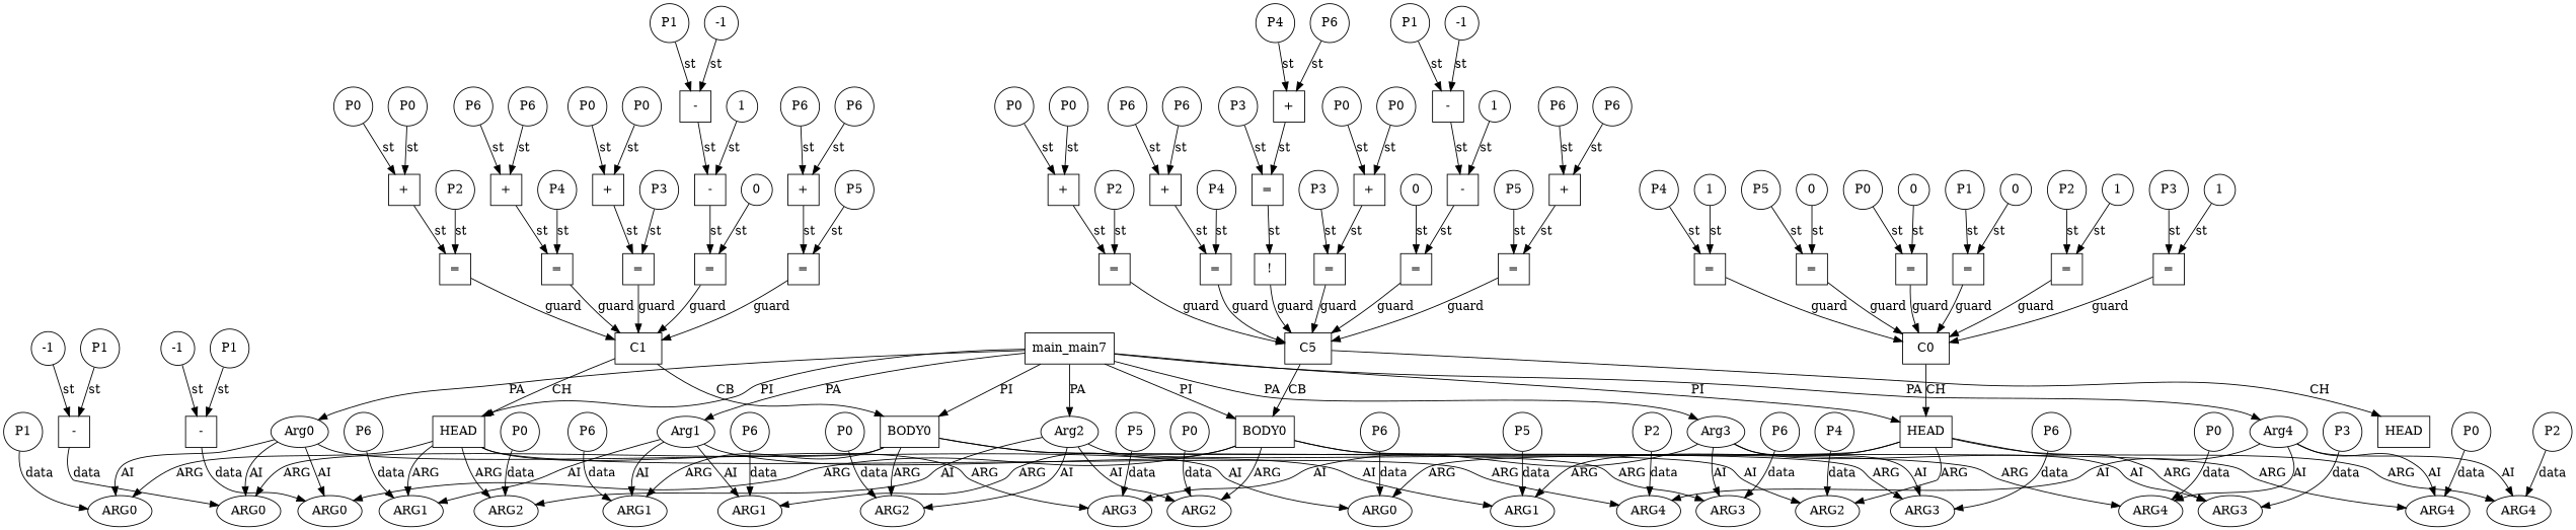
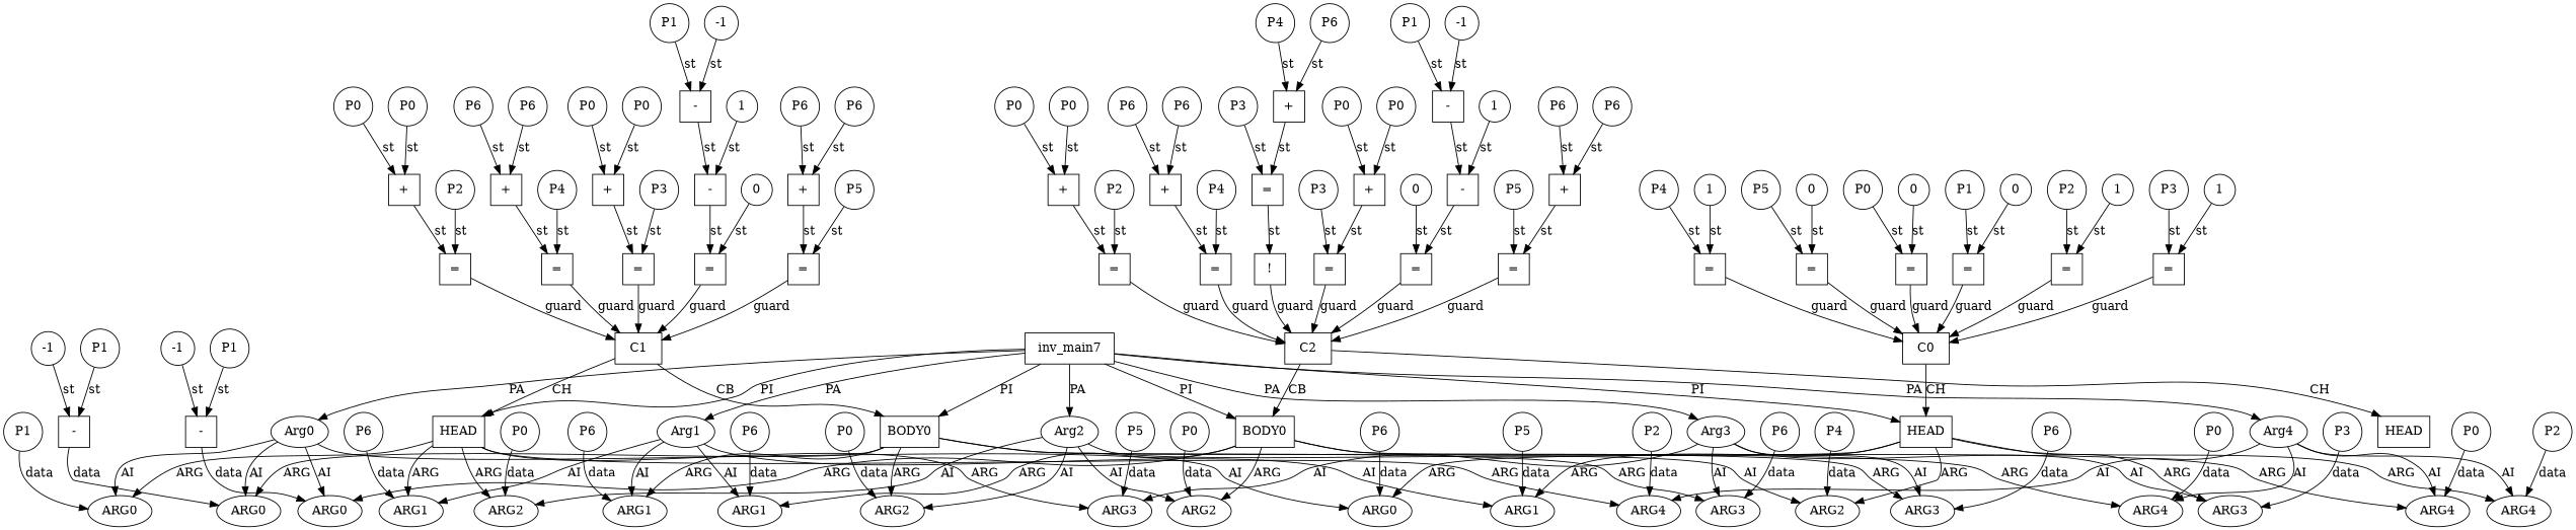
  digraph {
    node [shape=circle]
-   n1 [GNNNodeID=0 label=main_main7 nodeName=predicate_0 shape=box]
+   n1 [GNNNodeID=0 label=inv_main7 nodeName=predicate_0 shape=box]
    n2 [GNNNodeID=1 label=Arg0 nodeName=predicateArgument_0 shape=ellipse]
    n3 [GNNNodeID=2 label=Arg1 nodeName=predicateArgument_1 shape=ellipse]
    n4 [GNNNodeID=3 label=Arg2 nodeName=predicateArgument_2 shape=ellipse]
    n5 [GNNNodeID=4 label=Arg3 nodeName=predicateArgument_3 shape=ellipse]
    n6 [GNNNodeID=5 label=Arg4 nodeName=predicateArgument_4 shape=ellipse]
    n7 [GNNNodeID=26 label=HEAD nodeName=clauseHead_0 shape=box]
    n8 [GNNNodeID=65 label=HEAD nodeName=clauseHead_1 shape=box]
    n9 [GNNNodeID=76 label=BODY0 nodeName=clauseBody_0 shape=box]
    n10 [GNNNodeID=124 label=BODY0 nodeName=clauseBody_1 shape=box]
    n11 [GNNNodeID=27 label=ARG0 nodeName=clauseArgument_0 shape=ellipse]
    n12 [GNNNodeID=66 label=ARG0 nodeName=clauseArgument_5 shape=ellipse]
    n13 [GNNNodeID=77 label=ARG0 nodeName=clauseArgument_10 shape=ellipse]
    n14 [GNNNodeID=125 label=ARG0 nodeName=clauseArgument_15 shape=ellipse]
    n15 [GNNNodeID=29 label=ARG1 nodeName=clauseArgument_1 shape=ellipse]
    n16 [GNNNodeID=68 label=ARG1 nodeName=clauseArgument_6 shape=ellipse]
    n17 [GNNNodeID=81 label=ARG1 nodeName=clauseArgument_11 shape=ellipse]
    n18 [GNNNodeID=129 label=ARG1 nodeName=clauseArgument_16 shape=ellipse]
    n19 [GNNNodeID=31 label=ARG2 nodeName=clauseArgument_2 shape=ellipse]
    n20 [GNNNodeID=70 label=ARG2 nodeName=clauseArgument_7 shape=ellipse]
    n21 [GNNNodeID=83 label=ARG2 nodeName=clauseArgument_12 shape=ellipse]
    n22 [GNNNodeID=131 label=ARG2 nodeName=clauseArgument_17 shape=ellipse]
    n23 [GNNNodeID=33 label=ARG3 nodeName=clauseArgument_3 shape=ellipse]
    n24 [GNNNodeID=72 label=ARG3 nodeName=clauseArgument_8 shape=ellipse]
    n25 [GNNNodeID=85 label=ARG3 nodeName=clauseArgument_13 shape=ellipse]
    n26 [GNNNodeID=133 label=ARG3 nodeName=clauseArgument_18 shape=ellipse]
    n27 [GNNNodeID=35 label=ARG4 nodeName=clauseArgument_4 shape=ellipse]
    n28 [GNNNodeID=74 label=ARG4 nodeName=clauseArgument_9 shape=ellipse]
    n29 [GNNNodeID=87 label=ARG4 nodeName=clauseArgument_14 shape=ellipse]
    n30 [GNNNodeID=135 label=ARG4 nodeName=clauseArgument_19 shape=ellipse]
    n31 [GNNNodeID=123 label=HEAD nodeName=clauseHead_2 shape=box]
    n32 [GNNNodeID=7 label=C0 nodeName=clause_0 shape=box]
    n33 [GNNNodeID=8 label="=" nodeName="=_8" shape=square]
    n34 [GNNNodeID=9 label=0 nodeName="0_9"]
    n35 [GNNNodeID=10 label=P0 nodeName=P0_10]
    n36 [GNNNodeID=11 label="=" nodeName="=_11" shape=square]
    n37 [GNNNodeID=12 label=0 nodeName="0_12"]
    n38 [GNNNodeID=13 label=P1 nodeName=P1_13]
    n39 [GNNNodeID=14 label="=" nodeName="=_14" shape=square]
    n40 [GNNNodeID=15 label=1 nodeName="1_15"]
    n41 [GNNNodeID=16 label=P2 nodeName=P2_16]
    n42 [GNNNodeID=17 label="=" nodeName="=_17" shape=square]
    n43 [GNNNodeID=18 label=1 nodeName="1_18"]
    n44 [GNNNodeID=19 label=P3 nodeName=P3_19]
    n45 [GNNNodeID=20 label="=" nodeName="=_20" shape=square]
    n46 [GNNNodeID=21 label=1 nodeName="1_21"]
    n47 [GNNNodeID=22 label=P4 nodeName=P4_22]
    n48 [GNNNodeID=23 label="=" nodeName="=_23" shape=square]
    n49 [GNNNodeID=24 label=0 nodeName="0_24"]
    n50 [GNNNodeID=25 label=P5 nodeName=P5_25]
    n51 [GNNNodeID=28 label=P6 nodeName=P6_28]
    n52 [GNNNodeID=30 label=P5 nodeName=P5_30]
    n53 [GNNNodeID=32 label=P4 nodeName=P4_32]
    n54 [GNNNodeID=34 label=P3 nodeName=P3_34]
    n55 [GNNNodeID=36 label=P2 nodeName=P2_36]
    n56 [GNNNodeID=37 label=C1 nodeName=clause_1 shape=box]
    n57 [GNNNodeID=38 label="=" nodeName="=_38" shape=square]
    n58 [GNNNodeID=39 label=P3 nodeName=P3_39]
    n59 [GNNNodeID=40 label="+" nodeName="+_40" shape=square]
    n60 [GNNNodeID=41 label=P0 nodeName=P0_41]
    n61 [GNNNodeID=42 label=P0 nodeName=P0_42]
    n62 [GNNNodeID=43 label="=" nodeName=">=_43" shape=square]
    n63 [GNNNodeID=44 label=0 nodeName="0_44"]
    n64 [GNNNodeID=45 label="-" nodeName="-_45" shape=square]
    n65 [GNNNodeID=46 label="-" nodeName="-_46" shape=square]
    n66 [GNNNodeID=47 label=P1 nodeName=P1_47]
    n67 [GNNNodeID=48 label=-1 nodeName="-1_48"]
    n68 [GNNNodeID=49 label=1 nodeName="1_49"]
    n69 [GNNNodeID=50 label="=" nodeName="=_50" shape=square]
    n70 [GNNNodeID=51 label=P5 nodeName=P5_51]
    n71 [GNNNodeID=52 label="+" nodeName="+_52" shape=square]
    n72 [GNNNodeID=53 label=P6 nodeName=P6_53]
    n73 [GNNNodeID=54 label=P6 nodeName=P6_54]
    n74 [GNNNodeID=55 label="=" nodeName="=_55" shape=square]
    n75 [GNNNodeID=56 label=P2 nodeName=P2_56]
    n76 [GNNNodeID=57 label="+" nodeName="+_57" shape=square]
    n77 [GNNNodeID=58 label=P0 nodeName=P0_58]
    n78 [GNNNodeID=59 label=P0 nodeName=P0_59]
    n79 [GNNNodeID=60 label="=" nodeName="=_60" shape=square]
    n80 [GNNNodeID=61 label=P4 nodeName=P4_61]
    n81 [GNNNodeID=62 label="+" nodeName="+_62" shape=square]
    n82 [GNNNodeID=63 label=P6 nodeName=P6_63]
    n83 [GNNNodeID=64 label=P6 nodeName=P6_64]
    n84 [GNNNodeID=67 label=P1 nodeName=P1_67]
    n85 [GNNNodeID=69 label=P6 nodeName=P6_69]
    n86 [GNNNodeID=71 label=P0 nodeName=P0_71]
    n87 [GNNNodeID=73 label=P5 nodeName=P5_73]
    n88 [GNNNodeID=75 label=P2 nodeName=P2_75]
    n89 [GNNNodeID=78 label="-" nodeName="-_78" shape=square]
    n90 [GNNNodeID=79 label=P1 nodeName=P1_79]
    n91 [GNNNodeID=80 label=-1 nodeName="-1_80"]
    n92 [GNNNodeID=82 label=P6 nodeName=P6_82]
    n93 [GNNNodeID=84 label=P0 nodeName=P0_84]
    n94 [GNNNodeID=86 label=P6 nodeName=P6_86]
    n95 [GNNNodeID=88 label=P0 nodeName=P0_88]
-   n96 [GNNNodeID=89 label=C5 nodeName=clause_2 shape=box]
+   n96 [GNNNodeID=89 label=C2 nodeName=clause_2 shape=box]
    n97 [GNNNodeID=90 label="!" nodeName="!_90" shape=square]
    n98 [GNNNodeID=91 label="=" nodeName="=_91" shape=square]
    n99 [GNNNodeID=92 label=P3 nodeName=P3_92]
    n100 [GNNNodeID=93 label="+" nodeName="+_93" shape=square]
    n101 [GNNNodeID=94 label=P4 nodeName=P4_94]
    n102 [GNNNodeID=95 label=P6 nodeName=P6_95]
    n103 [GNNNodeID=96 label="=" nodeName="=_96" shape=square]
    n104 [GNNNodeID=97 label=P3 nodeName=P3_97]
    n105 [GNNNodeID=98 label="+" nodeName="+_98" shape=square]
    n106 [GNNNodeID=99 label=P0 nodeName=P0_99]
    n107 [GNNNodeID=100 label=P0 nodeName=P0_100]
    n108 [GNNNodeID=101 label="=" nodeName=">=_101" shape=square]
    n109 [GNNNodeID=102 label=0 nodeName="0_102"]
    n110 [GNNNodeID=103 label="-" nodeName="-_103" shape=square]
    n111 [GNNNodeID=104 label="-" nodeName="-_104" shape=square]
    n112 [GNNNodeID=105 label=P1 nodeName=P1_105]
    n113 [GNNNodeID=106 label=-1 nodeName="-1_106"]
    n114 [GNNNodeID=107 label=1 nodeName="1_107"]
    n115 [GNNNodeID=108 label="=" nodeName="=_108" shape=square]
    n116 [GNNNodeID=109 label=P5 nodeName=P5_109]
    n117 [GNNNodeID=110 label="+" nodeName="+_110" shape=square]
    n118 [GNNNodeID=111 label=P6 nodeName=P6_111]
    n119 [GNNNodeID=112 label=P6 nodeName=P6_112]
    n120 [GNNNodeID=113 label="=" nodeName="=_113" shape=square]
    n121 [GNNNodeID=114 label=P2 nodeName=P2_114]
    n122 [GNNNodeID=115 label="+" nodeName="+_115" shape=square]
    n123 [GNNNodeID=116 label=P0 nodeName=P0_116]
    n124 [GNNNodeID=117 label=P0 nodeName=P0_117]
    n125 [GNNNodeID=118 label="=" nodeName="=_118" shape=square]
    n126 [GNNNodeID=119 label=P4 nodeName=P4_119]
    n127 [GNNNodeID=120 label="+" nodeName="+_120" shape=square]
    n128 [GNNNodeID=121 label=P6 nodeName=P6_121]
    n129 [GNNNodeID=122 label=P6 nodeName=P6_122]
    n130 [GNNNodeID=126 label="-" nodeName="-_126" shape=square]
    n131 [GNNNodeID=127 label=P1 nodeName=P1_127]
    n132 [GNNNodeID=128 label=-1 nodeName="-1_128"]
    n133 [GNNNodeID=130 label=P6 nodeName=P6_130]
    n134 [GNNNodeID=132 label=P0 nodeName=P0_132]
    n135 [GNNNodeID=134 label=P6 nodeName=P6_134]
    n136 [GNNNodeID=136 label=P0 nodeName=P0_136]
    n1 -> n2 [label=PA]
    n1 -> n3 [label=PA]
    n1 -> n4 [label=PA]
    n1 -> n5 [label=PA]
    n1 -> n6 [label=PA]
    n1 -> n7 [label=PI]
    n1 -> n8 [label=PI]
    n1 -> n9 [label=PI]
    n1 -> n10 [label=PI]
    n2 -> n11 [label=AI]
    n2 -> n12 [label=AI]
    n2 -> n13 [label=AI]
    n2 -> n14 [label=AI]
    n3 -> n15 [label=AI]
    n3 -> n16 [label=AI]
    n3 -> n17 [label=AI]
    n3 -> n18 [label=AI]
    n4 -> n19 [label=AI]
    n4 -> n20 [label=AI]
    n4 -> n21 [label=AI]
    n4 -> n22 [label=AI]
    n5 -> n23 [label=AI]
    n5 -> n24 [label=AI]
    n5 -> n25 [label=AI]
    n5 -> n26 [label=AI]
    n6 -> n27 [label=AI]
    n6 -> n28 [label=AI]
    n6 -> n29 [label=AI]
    n6 -> n30 [label=AI]
    n7 -> n11 [label=ARG]
    n7 -> n15 [label=ARG]
    n7 -> n19 [label=ARG]
    n7 -> n23 [label=ARG]
    n7 -> n27 [label=ARG]
    n8 -> n12 [label=ARG]
    n8 -> n16 [label=ARG]
    n8 -> n20 [label=ARG]
    n8 -> n24 [label=ARG]
    n8 -> n28 [label=ARG]
    n9 -> n13 [label=ARG]
    n9 -> n17 [label=ARG]
    n9 -> n21 [label=ARG]
    n9 -> n25 [label=ARG]
    n9 -> n29 [label=ARG]
    n10 -> n14 [label=ARG]
    n10 -> n18 [label=ARG]
    n10 -> n22 [label=ARG]
    n10 -> n26 [label=ARG]
    n10 -> n30 [label=ARG]
    n32 -> n7 [label=CH]
    n33 -> n32 [label=guard]
    n34 -> n33 [label=st]
    n35 -> n33 [label=st]
    n36 -> n32 [label=guard]
    n37 -> n36 [label=st]
    n38 -> n36 [label=st]
    n39 -> n32 [label=guard]
    n40 -> n39 [label=st]
    n41 -> n39 [label=st]
    n42 -> n32 [label=guard]
    n43 -> n42 [label=st]
    n44 -> n42 [label=st]
    n45 -> n32 [label=guard]
    n46 -> n45 [label=st]
    n47 -> n45 [label=st]
    n48 -> n32 [label=guard]
    n49 -> n48 [label=st]
    n50 -> n48 [label=st]
    n51 -> n11 [label=data]
    n52 -> n15 [label=data]
    n53 -> n19 [label=data]
    n54 -> n23 [label=data]
    n55 -> n27 [label=data]
    n56 -> n8 [label=CH]
    n56 -> n9 [label=CB]
    n57 -> n56 [label=guard]
    n58 -> n57 [label=st]
    n59 -> n57 [label=st]
    n60 -> n59 [label=st]
    n61 -> n59 [label=st]
    n62 -> n56 [label=guard]
    n63 -> n62 [label=st]
    n64 -> n62 [label=st]
    n65 -> n64 [label=st]
    n66 -> n65 [label=st]
    n67 -> n65 [label=st]
    n68 -> n64 [label=st]
    n69 -> n56 [label=guard]
    n70 -> n69 [label=st]
    n71 -> n69 [label=st]
    n72 -> n71 [label=st]
    n73 -> n71 [label=st]
    n74 -> n56 [label=guard]
    n75 -> n74 [label=st]
    n76 -> n74 [label=st]
    n77 -> n76 [label=st]
    n78 -> n76 [label=st]
    n79 -> n56 [label=guard]
    n80 -> n79 [label=st]
    n81 -> n79 [label=st]
    n82 -> n81 [label=st]
    n83 -> n81 [label=st]
    n84 -> n12 [label=data]
    n85 -> n16 [label=data]
    n86 -> n20 [label=data]
    n87 -> n24 [label=data]
    n88 -> n28 [label=data]
    n89 -> n13 [label=data]
    n90 -> n89 [label=st]
    n91 -> n89 [label=st]
    n92 -> n17 [label=data]
    n93 -> n21 [label=data]
    n94 -> n25 [label=data]
    n95 -> n29 [label=data]
    n96 -> n10 [label=CB]
    n96 -> n31 [label=CH]
    n97 -> n96 [label=guard]
    n98 -> n97 [label=st]
    n99 -> n98 [label=st]
    n100 -> n98 [label=st]
    n101 -> n100 [label=st]
    n102 -> n100 [label=st]
    n103 -> n96 [label=guard]
    n104 -> n103 [label=st]
    n105 -> n103 [label=st]
    n106 -> n105 [label=st]
    n107 -> n105 [label=st]
    n108 -> n96 [label=guard]
    n109 -> n108 [label=st]
    n110 -> n108 [label=st]
    n111 -> n110 [label=st]
    n112 -> n111 [label=st]
    n113 -> n111 [label=st]
    n114 -> n110 [label=st]
    n115 -> n96 [label=guard]
    n116 -> n115 [label=st]
    n117 -> n115 [label=st]
    n118 -> n117 [label=st]
    n119 -> n117 [label=st]
    n120 -> n96 [label=guard]
    n121 -> n120 [label=st]
    n122 -> n120 [label=st]
    n123 -> n122 [label=st]
    n124 -> n122 [label=st]
    n125 -> n96 [label=guard]
    n126 -> n125 [label=st]
    n127 -> n125 [label=st]
    n128 -> n127 [label=st]
    n129 -> n127 [label=st]
    n130 -> n14 [label=data]
    n131 -> n130 [label=st]
    n132 -> n130 [label=st]
    n133 -> n18 [label=data]
    n134 -> n22 [label=data]
    n135 -> n26 [label=data]
    n136 -> n30 [label=data]
  }
